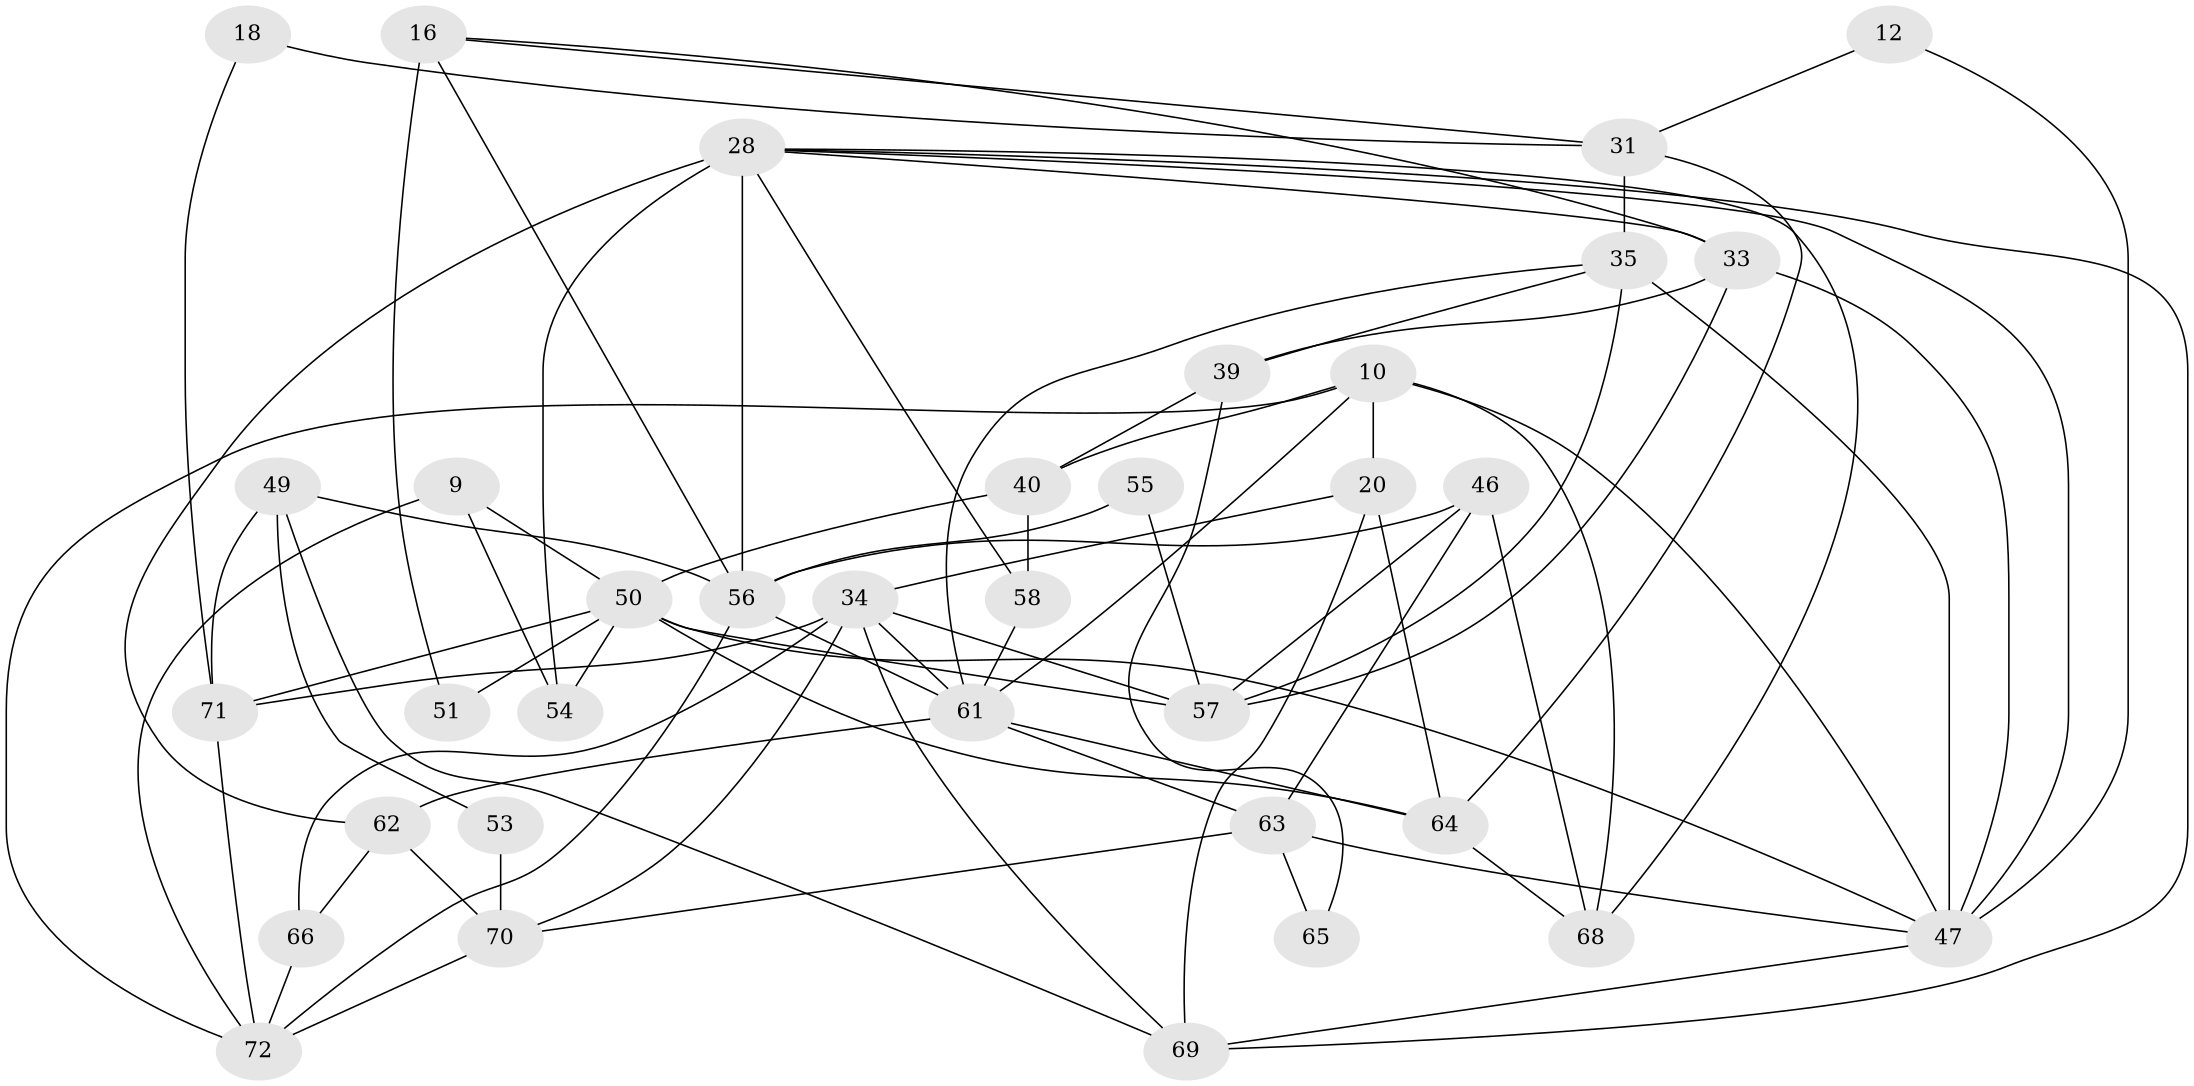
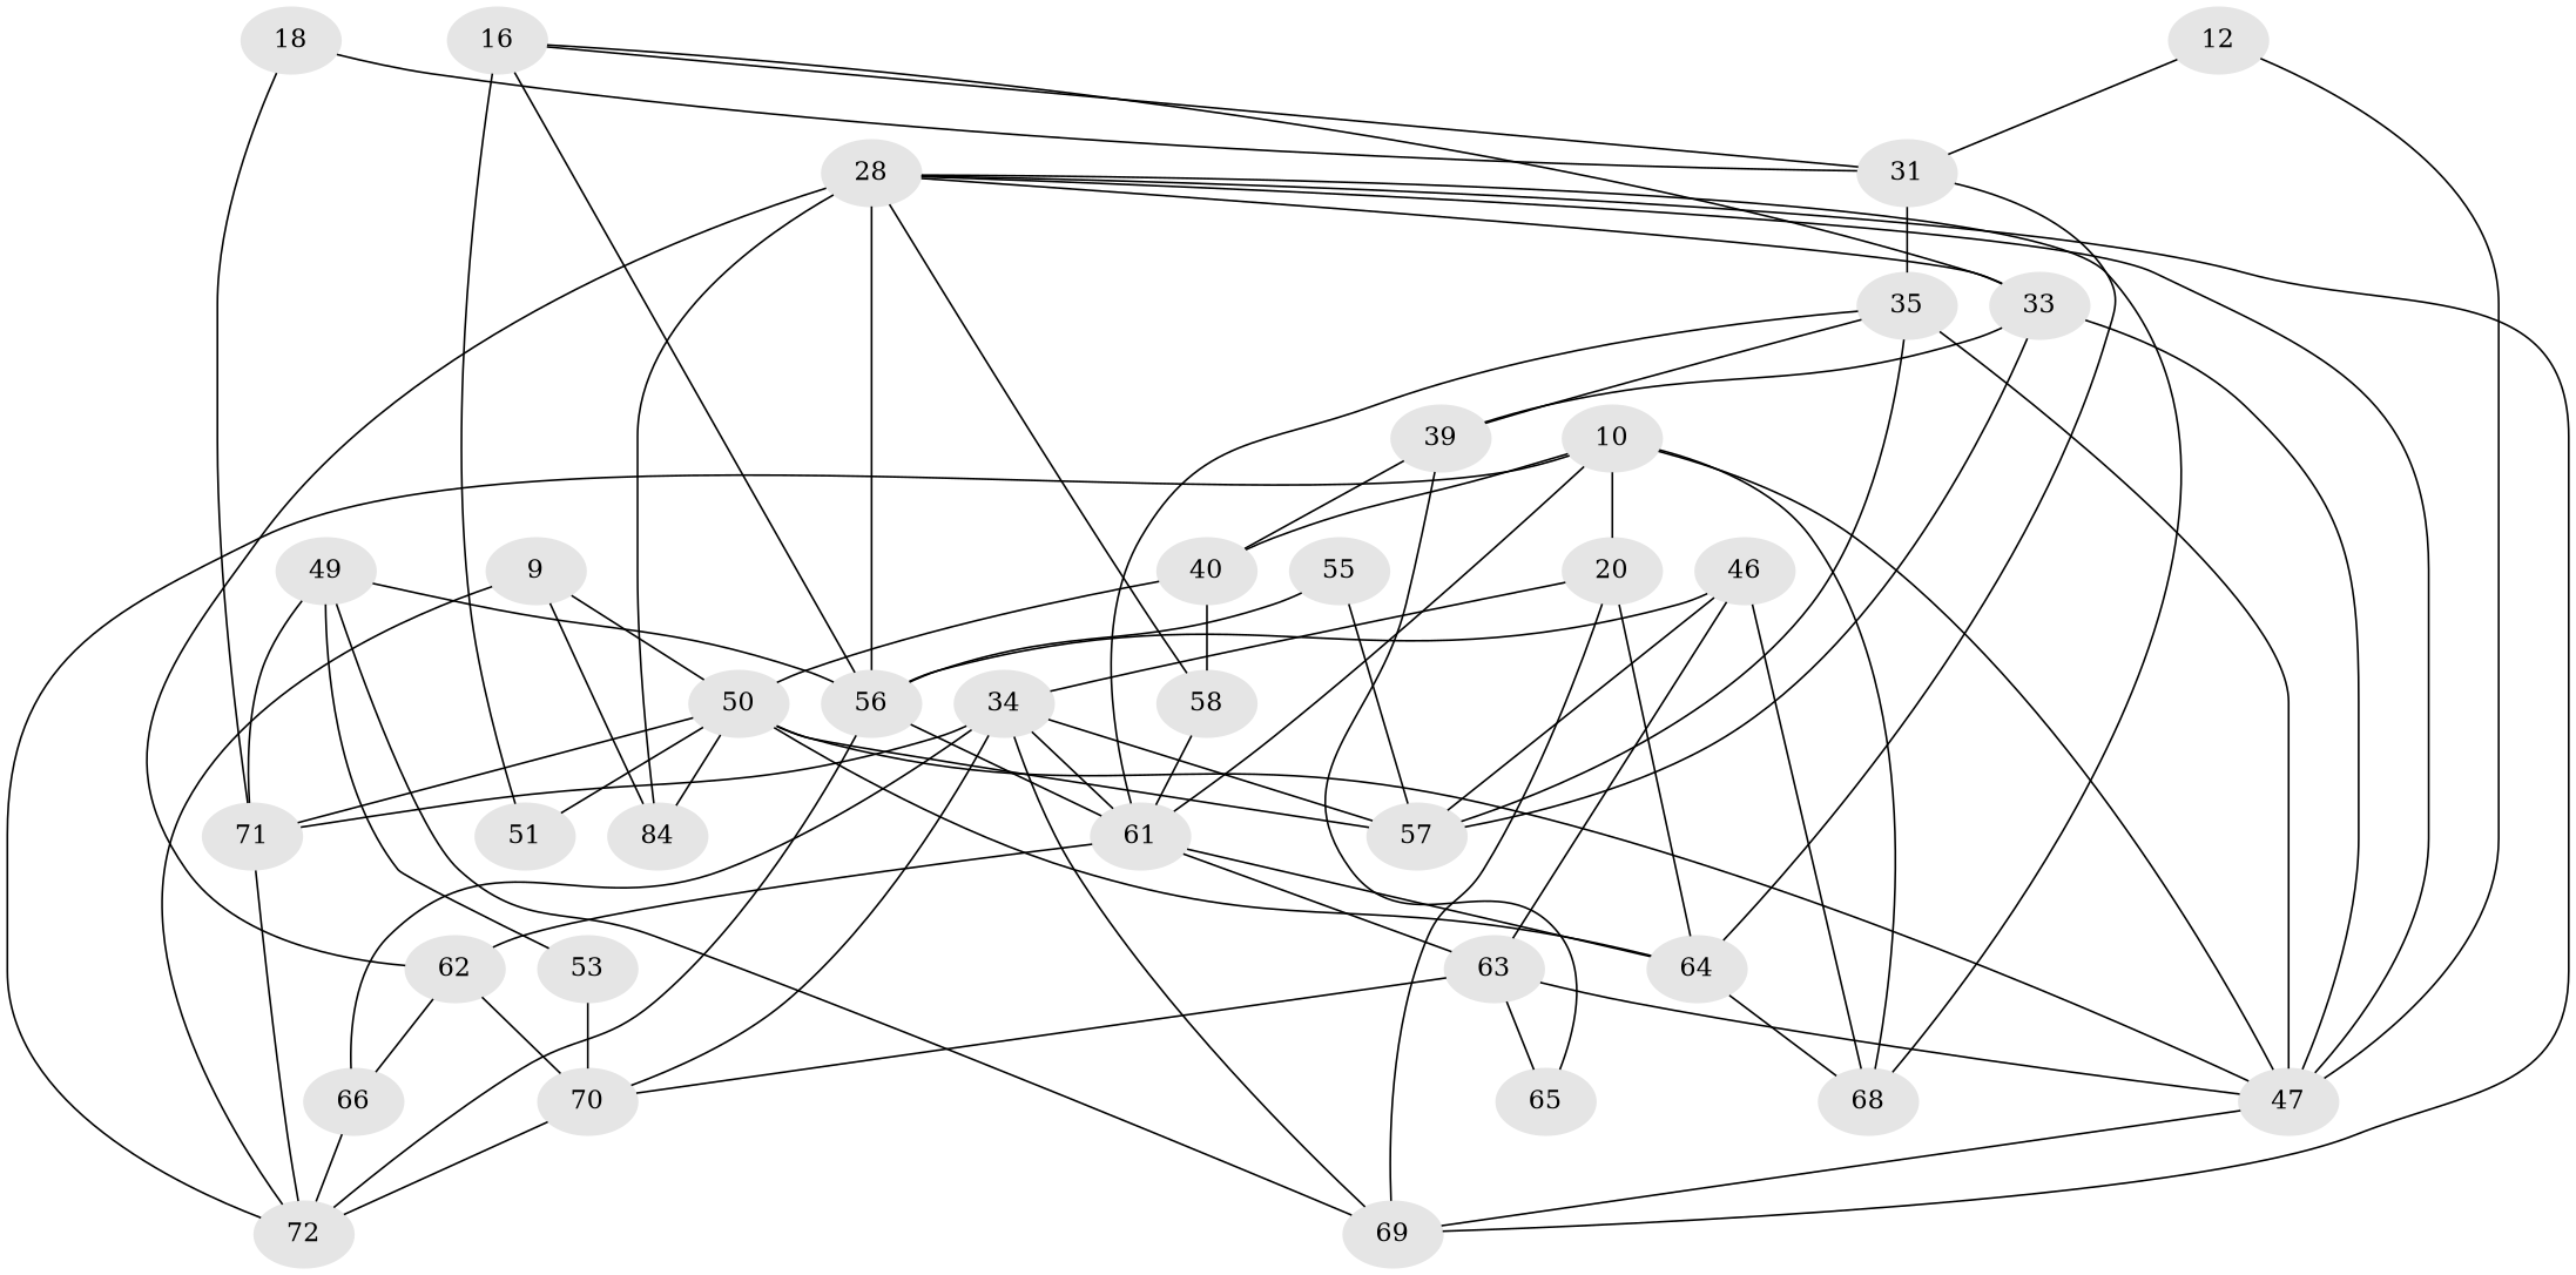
  graph {
    node [color=gray90 style=filled]
    50 [super="+22+19+45"]
-   54 [super="+6"]
+   54 [super="+6" label=84]
    n3 [label=47 super="+41+60"]
    51
    71
    64 [super="+36"]
    57 [super="+52"]
    9
    72 [super="+47"]
    10 [super="+4"]
    20
    40 [super="+37"]
    61 [super="+3+1+59"]
    68 [super="+48"]
    34 [super="+30"]
    69 [super="+14"]
    58 [super="+44"]
    62 [super="+17"]
    63
    12
    31
    35 [super="+27"]
    16
    33 [super="+7+15"]
    56 [super="+23"]
    39
    18
    66
    70 [super="+29"]
    55 [super="+21"]
    28 [super="+11"]
    65
    46
    49 [super="+26+13"]
    53
    50 -- 54
    50 -- n3 [weight=3]
    50 -- 51
    50 -- 71 [weight=2]
    50 -- 64
    50 -- 57
    n3 -- 69
    71 -- 72
    64 -- 68
    9 -- 50
    9 -- 54 [weight=2]
    9 -- 72
    10 -- n3
    10 -- 72
    10 -- 20
    10 -- 40
    10 -- 61
    10 -- 68 [weight=2]
    20 -- 64
    20 -- 34
    20 -- 69 [weight=2]
    40 -- 50
    40 -- 58
    61 -- 64
    61 -- 62
    61 -- 63 [weight=2]
    34 -- 71
    34 -- 57 [weight=2]
    34 -- 61 [weight=2]
    34 -- 69
    34 -- 66
    34 -- 70
    58 -- 61
    62 -- 66
    62 -- 70
    63 -- n3
    63 -- 70
    63 -- 65
    12 -- n3
    12 -- 31
    31 -- 64
    31 -- 35 [weight=2]
    35 -- n3 [weight=3]
    35 -- 57
    35 -- 61
    35 -- 39
    16 -- 51
    16 -- 31
    16 -- 33
    16 -- 56 [weight=2]
    33 -- n3 [weight=2]
    33 -- 57
    33 -- 39
    56 -- 72
    56 -- 61 [weight=4]
    39 -- 40 [weight=2]
    39 -- 65
    18 -- 71
    18 -- 31
    66 -- 72
    70 -- 72
    55 -- 57
    55 -- 56
    28 -- 54 [weight=3]
    28 -- n3
    28 -- 68
    28 -- 69
    28 -- 58
    28 -- 62 [weight=2]
    28 -- 33
    28 -- 56
    46 -- 57
    46 -- 68 [weight=2]
    46 -- 63
    46 -- 56
    49 -- 71 [weight=2]
    49 -- 69
    49 -- 56 [weight=2]
    49 -- 53
    53 -- 70
  }
